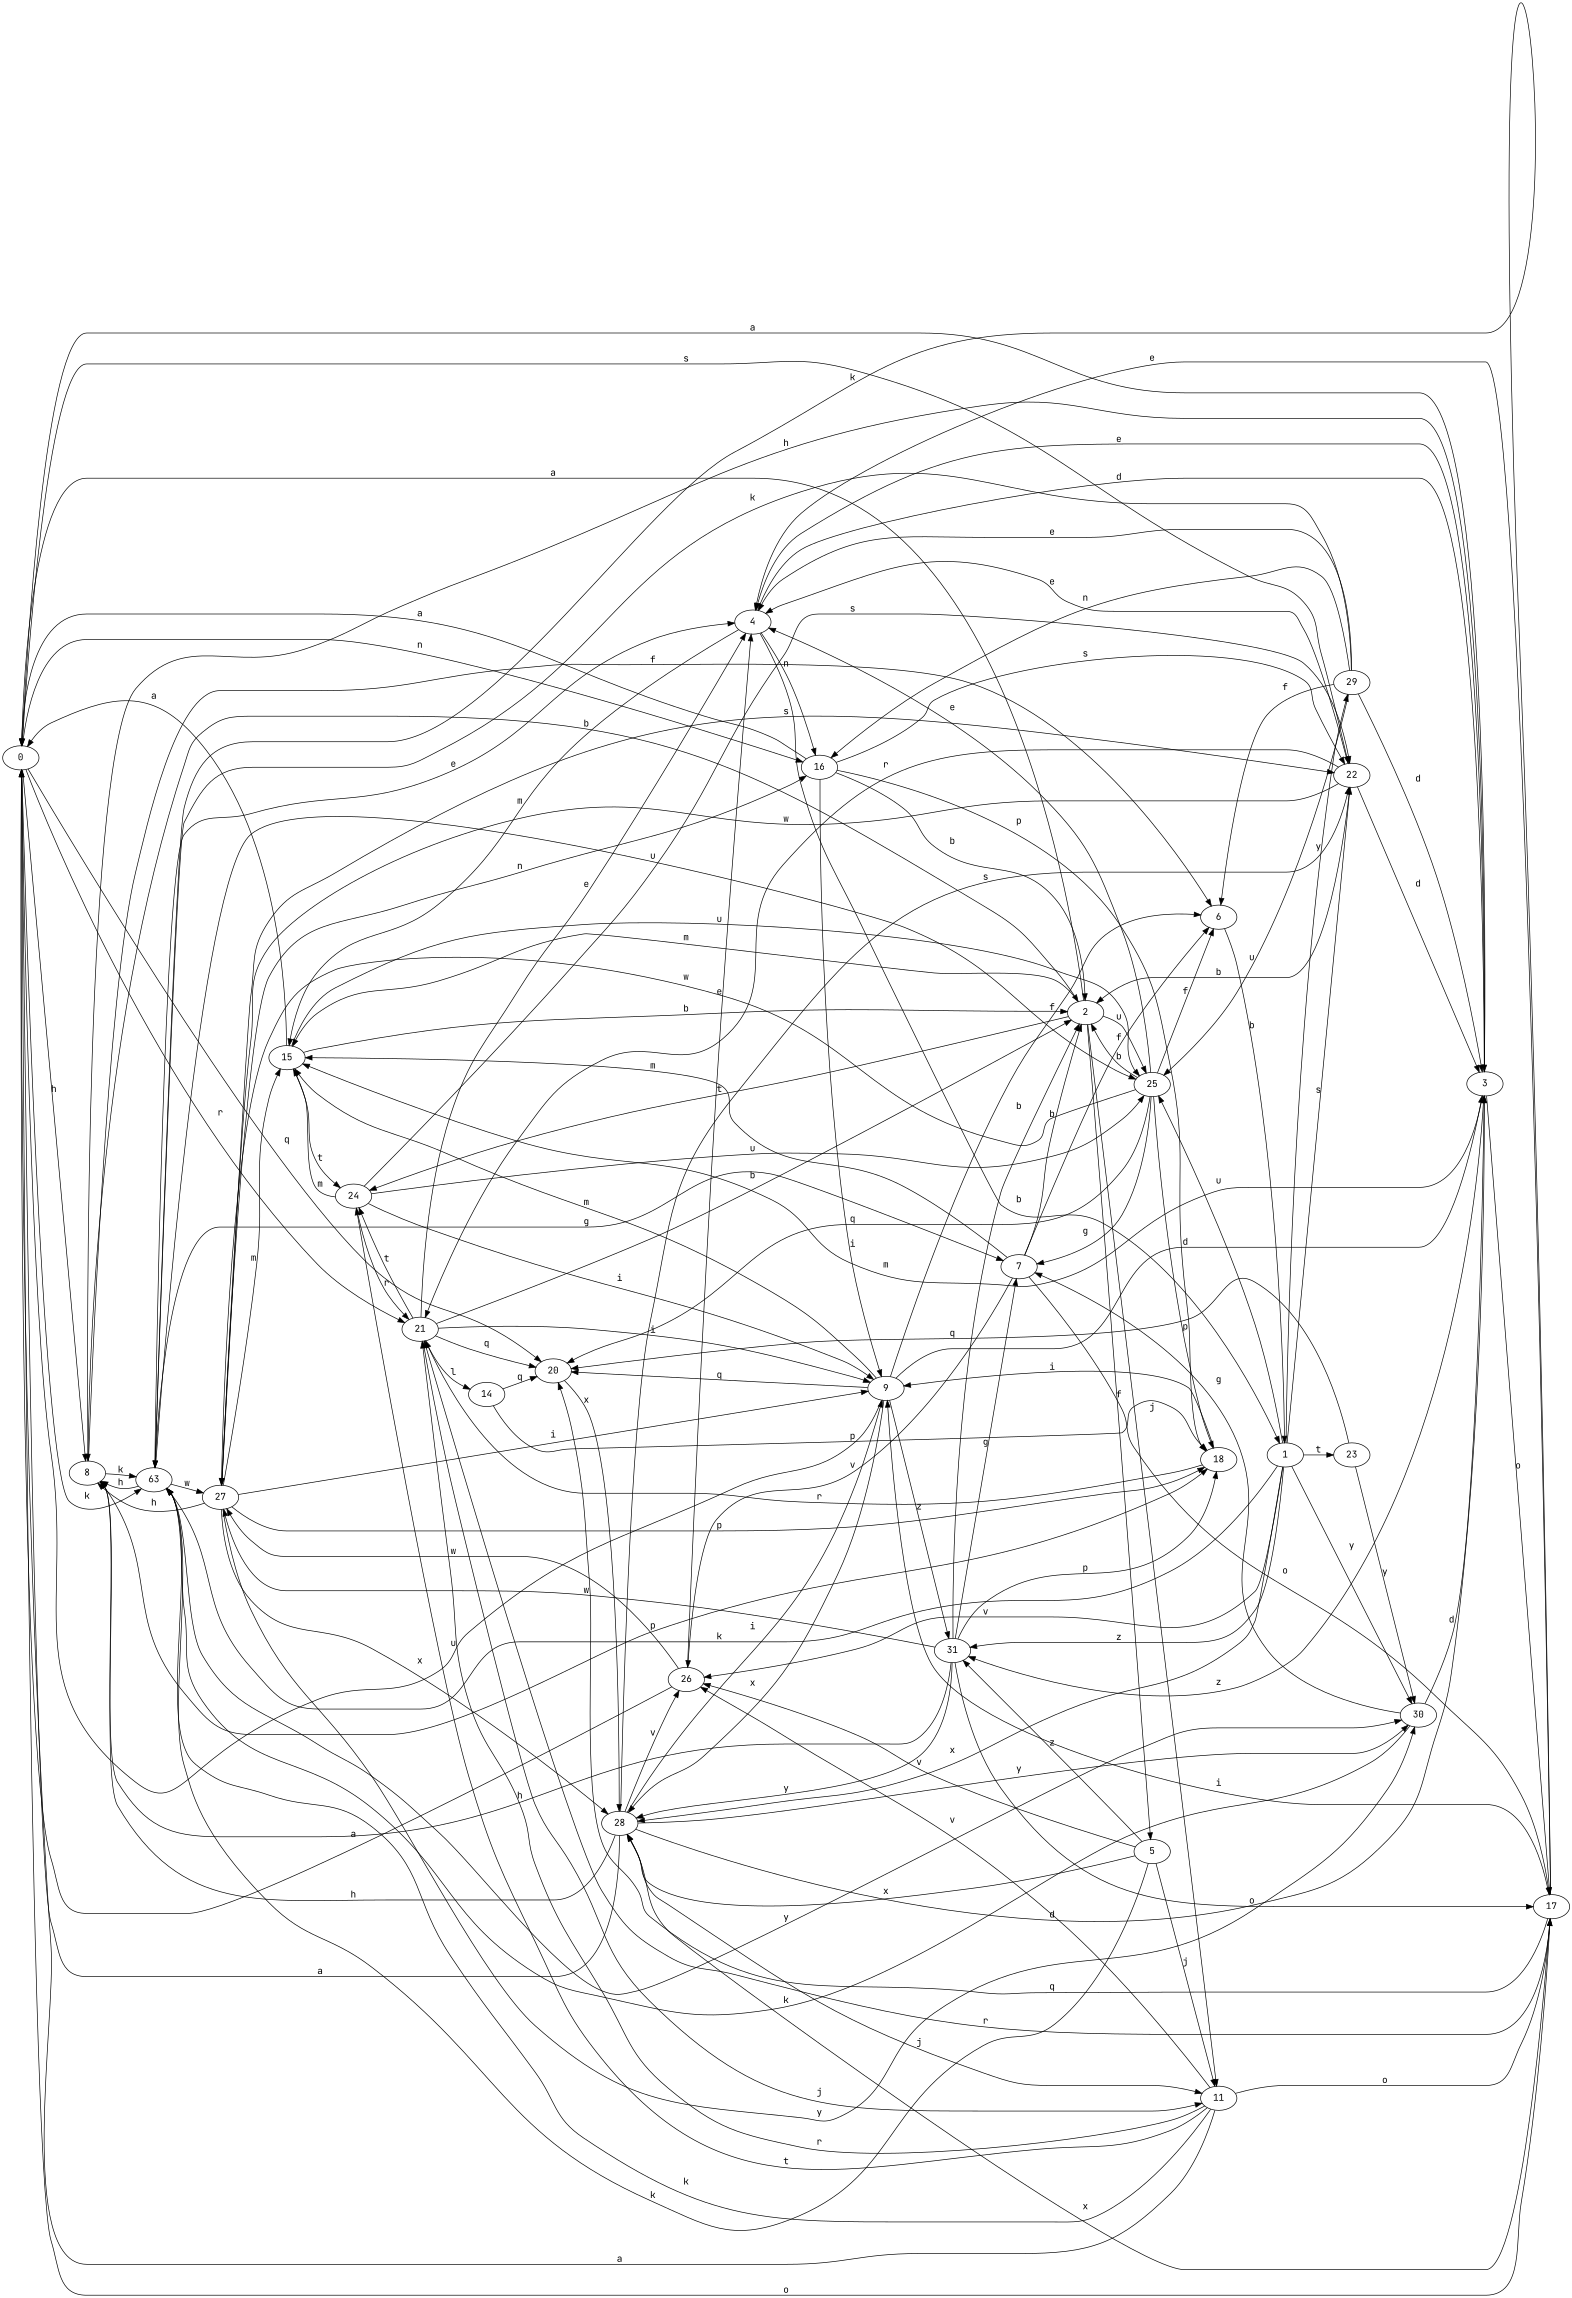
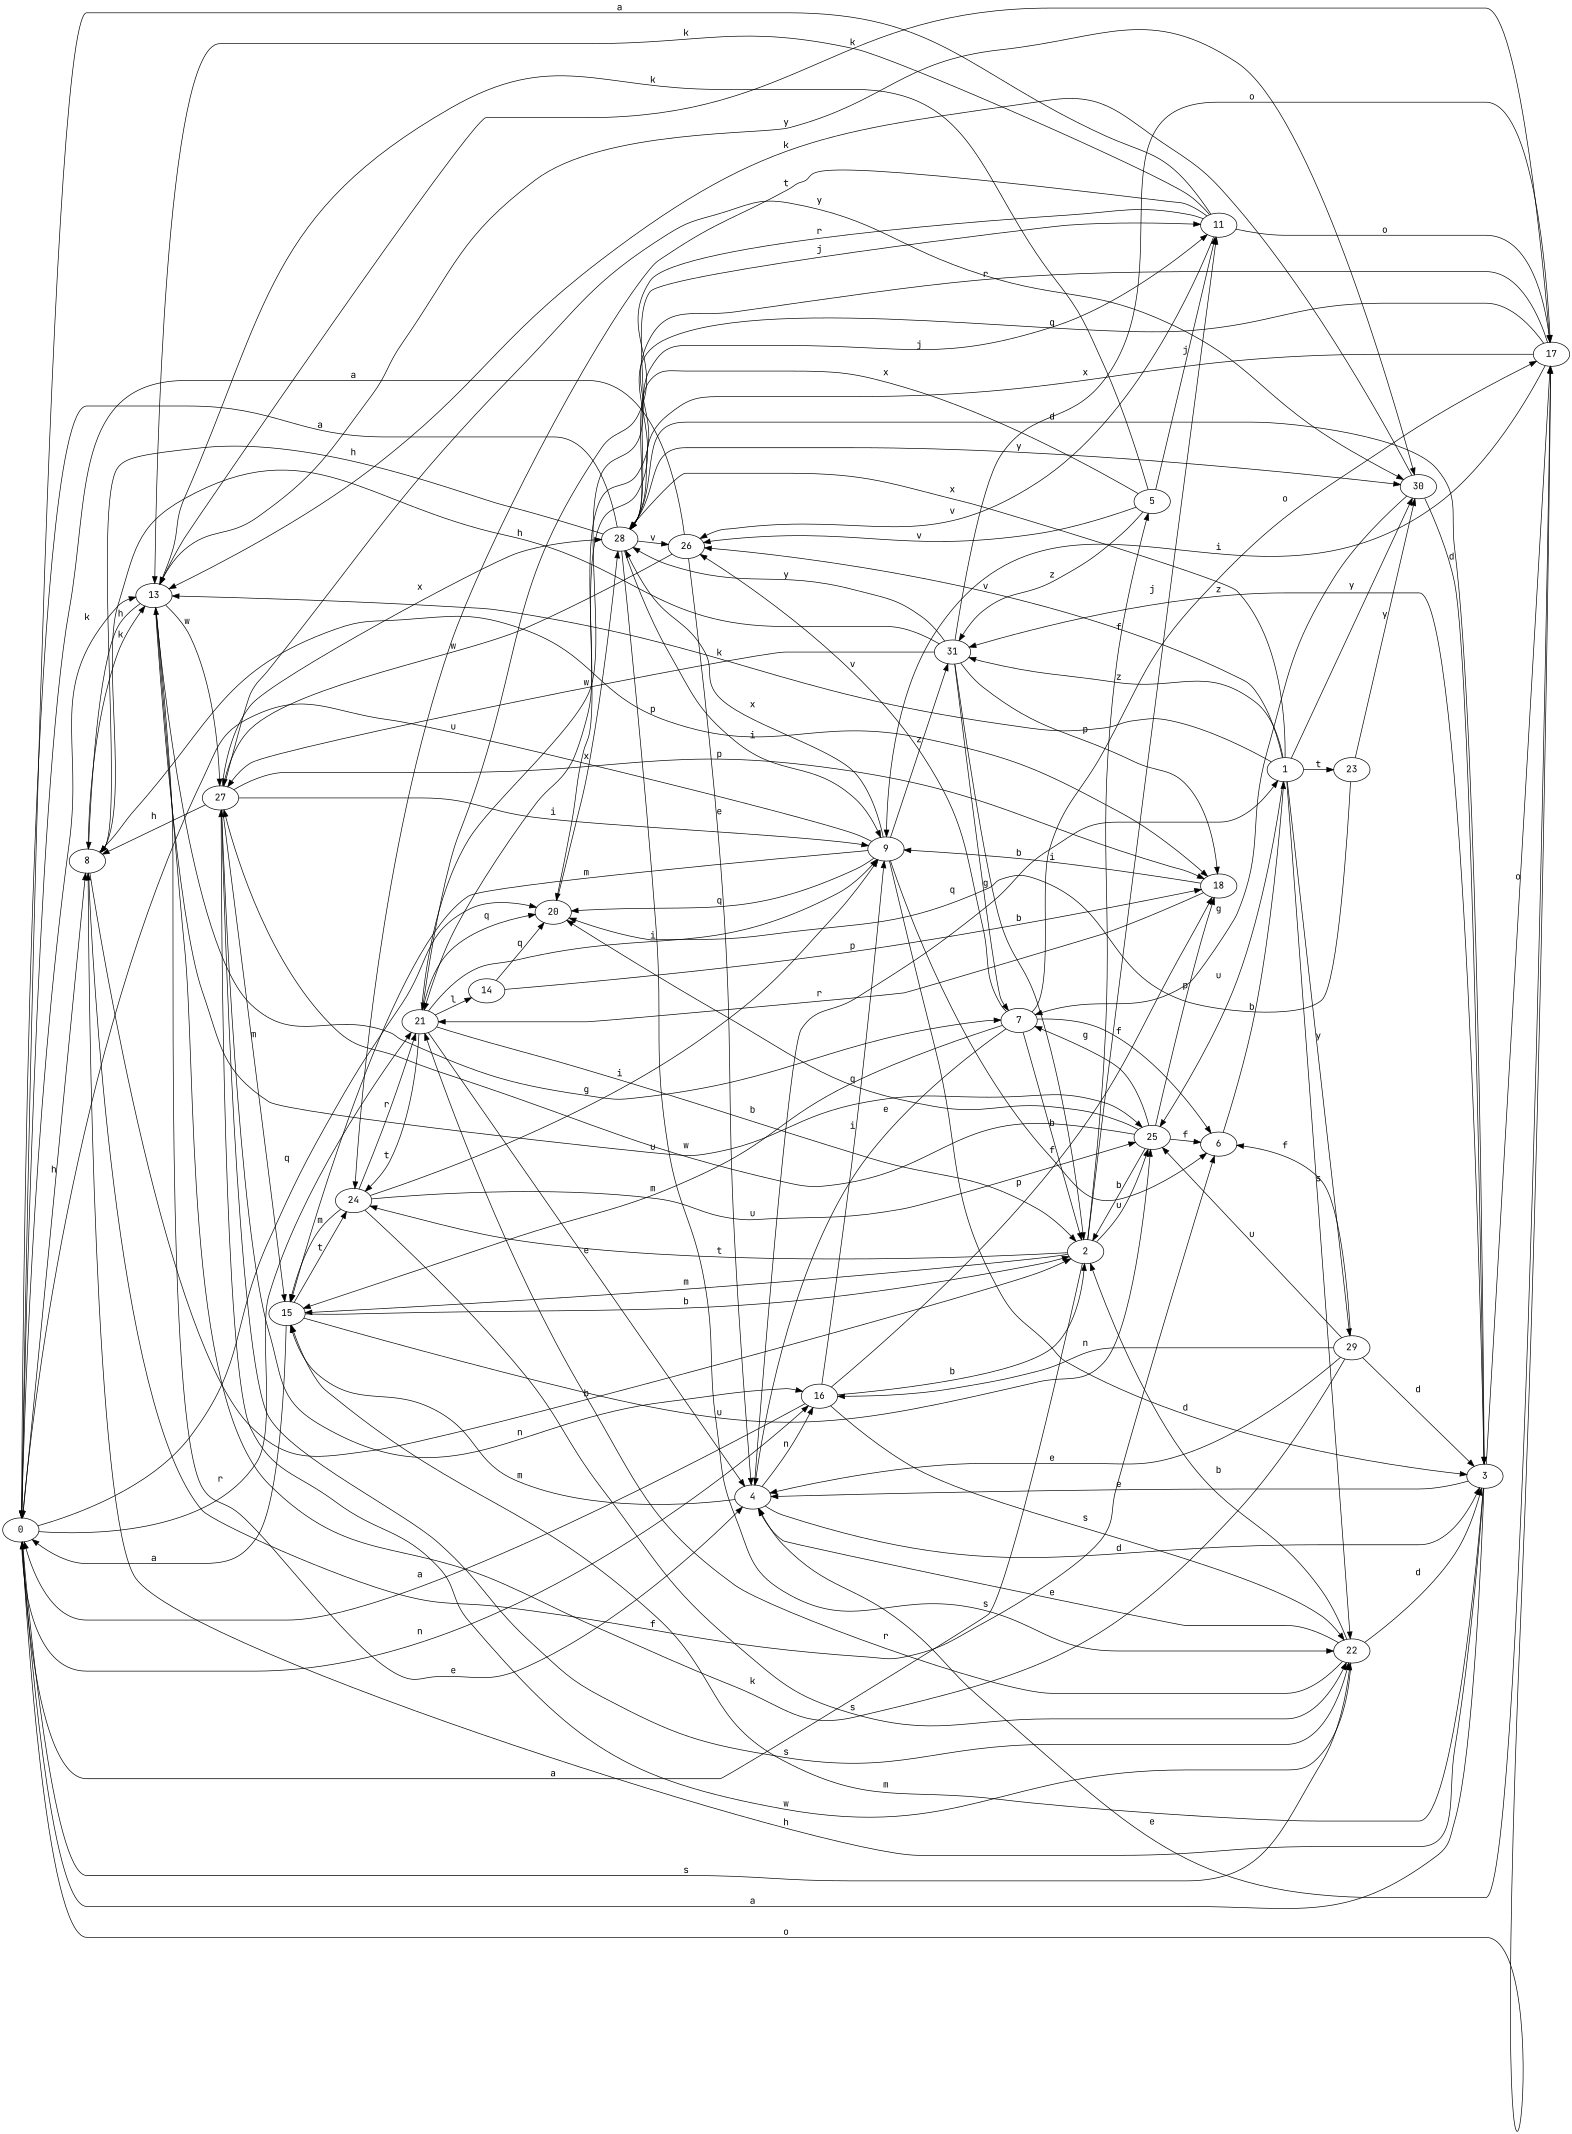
  strict digraph {
    fontname="JetBrains Mono"
    rankdir=LR
    node [fontname="JetBrains Mono"]
    edge [fontname="JetBrains Mono"]
    0
    8
-   13 [label=63]
+   13
    16
    17
    20
    21
    22
    2
    6
    18
    25
    30
    4
    7
    27
    9
    28
    11
    24
    14
    3
    1
    23
    26
    29
    31
    5
    15
    0 -> 8 [label=h]
    0 -> 13 [label=k]
    0 -> 16 [label=n]
    0 -> 17 [label=o]
    0 -> 20 [label=q]
    0 -> 21 [label=r]
    0 -> 22 [label=s]
    8 -> 13 [label=k]
    8 -> 2 [label=b]
    8 -> 6 [label=f]
    8 -> 18 [label=p]
    13 -> 8 [label=h]
    13 -> 25 [label=u]
    13 -> 30 [label=y]
    13 -> 4 [label=e]
    13 -> 7 [label=g]
    13 -> 27 [label=w]
    16 -> 0 [label=a]
    16 -> 22 [label=s]
    16 -> 2 [label=b]
    16 -> 18 [label=p]
    16 -> 9 [label=i]
    17 -> 13 [label=k]
    17 -> 20 [label=q]
    17 -> 21 [label=r]
    17 -> 4 [label=e]
    17 -> 9 [label=i]
    17 -> 28 [label=x]
    20 -> 28 [label=x]
    21 -> 20 [label=q]
    21 -> 2 [label=b]
    21 -> 4 [label=e]
    21 -> 9 [label=i]
    21 -> 11 [label=j]
    21 -> 24 [label=t]
    21 -> 14 [label=l]
    22 -> 21 [label=r]
    22 -> 2 [label=b]
    22 -> 4 [label=e]
    22 -> 27 [label=w]
    22 -> 3 [label=d]
    2 -> 0 [label=a]
    2 -> 25 [label=u]
    2 -> 11 [label=j]
    2 -> 24 [label=t]
    2 -> 5 [label=f]
    2 -> 15 [label=m]
    6 -> 1 [label=b]
    18 -> 21 [label=r]
    18 -> 9 [label=i]
    25 -> 20 [label=q]
    25 -> 2 [label=b]
    25 -> 6 [label=f]
    25 -> 18 [label=p]
    25 -> 7 [label=g]
    25 -> 27 [label=w]
    30 -> 13 [label=k]
    30 -> 7 [label=g]
    30 -> 3 [label=d]
    4 -> 16 [label=n]
    4 -> 3 [label=d]
    4 -> 1 [label=b]
    4 -> 15 [label=m]
    7 -> 17 [label=o]
    7 -> 2 [label=b]
    7 -> 6 [label=f]
-   25 -> 4 [label=e]
+   7 -> 4 [label=e]
    7 -> 26 [label=v]
    7 -> 15 [label=m]
    27 -> 8 [label=h]
    27 -> 16 [label=n]
    27 -> 22 [label=s]
    27 -> 18 [label=p]
    27 -> 30 [label=y]
    27 -> 9 [label=i]
    27 -> 28 [label=x]
    27 -> 15 [label=m]
    9 -> 0 [label=u]
    9 -> 20 [label=q]
    9 -> 6 [label=f]
    9 -> 28 [label=x]
    9 -> 3 [label=d]
    9 -> 31 [label=z]
    9 -> 15 [label=m]
    28 -> 0 [label=a]
    28 -> 8 [label=h]
    28 -> 22 [label=s]
    28 -> 30 [label=y]
    28 -> 9 [label=i]
    28 -> 11 [label=j]
    28 -> 3 [label=d]
    28 -> 26 [label=v]
    11 -> 0 [label=a]
    11 -> 13 [label=k]
    11 -> 17 [label=o]
    11 -> 21 [label=r]
    11 -> 24 [label=t]
    11 -> 26 [label=v]
    24 -> 21 [label=r]
    24 -> 22 [label=s]
    24 -> 25 [label=u]
    24 -> 9 [label=i]
    24 -> 15 [label=m]
    14 -> 20 [label=q]
    14 -> 18 [label=p]
    3 -> 0 [label=a]
    3 -> 8 [label=h]
    3 -> 17 [label=o]
    3 -> 4 [label=e]
    3 -> 31 [label=z]
    3 -> 15 [label=m]
    1 -> 13 [label=k]
    1 -> 22 [label=s]
    1 -> 25 [label=u]
    1 -> 30 [label=y]
    1 -> 28 [label=x]
    1 -> 23 [label=t]
    1 -> 26 [label=v]
    1 -> 29 [label=y]
    1 -> 31 [label=z]
    23 -> 20 [label=q]
    23 -> 30 [label=y]
    26 -> 0 [label=a]
    26 -> 4 [label=e]
    26 -> 27 [label=w]
    29 -> 13 [label=k]
    29 -> 16 [label=n]
    29 -> 6 [label=f]
    29 -> 25 [label=u]
    29 -> 4 [label=e]
    29 -> 3 [label=d]
    31 -> 8 [label=h]
    31 -> 17 [label=o]
    31 -> 2 [label=b]
    31 -> 18 [label=p]
    31 -> 7 [label=g]
    31 -> 27 [label=w]
    31 -> 28 [label=y]
    5 -> 13 [label=k]
    5 -> 28 [label=x]
    5 -> 11 [label=j]
    5 -> 26 [label=v]
    5 -> 31 [label=z]
    15 -> 0 [label=a]
    15 -> 2 [label=b]
    15 -> 25 [label=u]
    15 -> 24 [label=t]
  }
